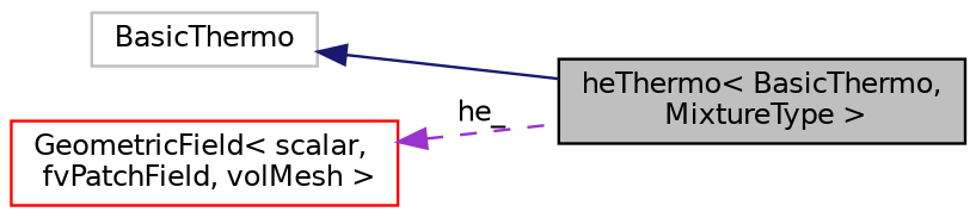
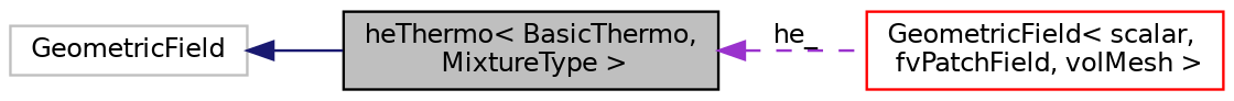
  digraph {
    rankdir=LR
    node [fontname=Helvetica fontsize=10 shape=record]
    edge [dir=back fontname=Helvetica fontsize=10 labelfontname=Helvetica labelfontsize=10]
    n1 [color=black fillcolor=grey75 fontcolor=black height=0.2 label="heThermo\< BasicThermo,\l MixtureType \>" style=filled width=0.4]
-   n2 [color=grey75 height=0.2 label=BasicThermo width=0.4]
+   n2 [color=grey75 height=0.2 label=GeometricField width=0.4]
    n3 [color=red height=0.2 label="GeometricField\< scalar,\l fvPatchField, volMesh \>" width=0.4]
    n2 -> n1 [color=midnightblue style=solid]
-   n3 -> n1 [color=darkorchid3 label=" he_" style=dashed]
+   n1 -> n3 [color=darkorchid3 label=" he_" style=dashed]
  }
